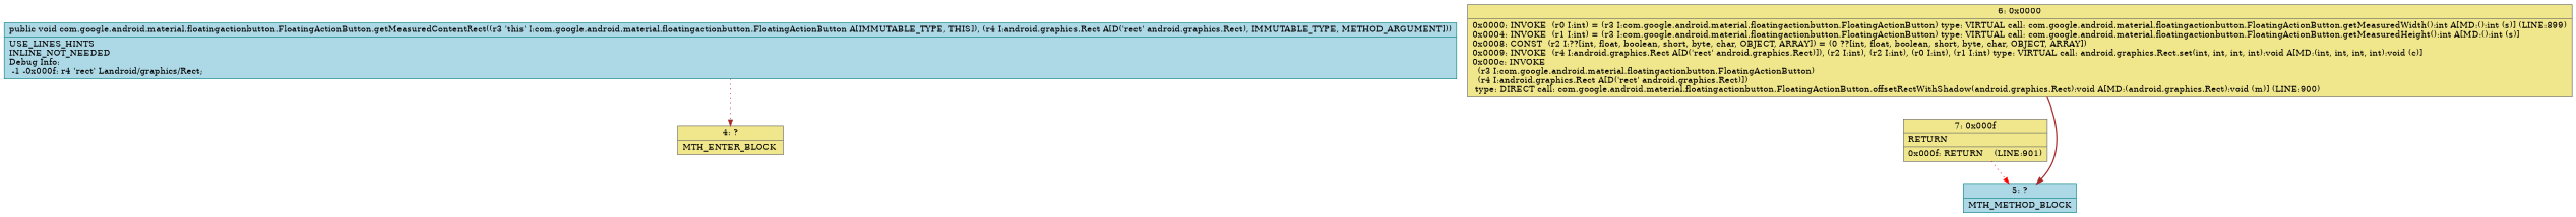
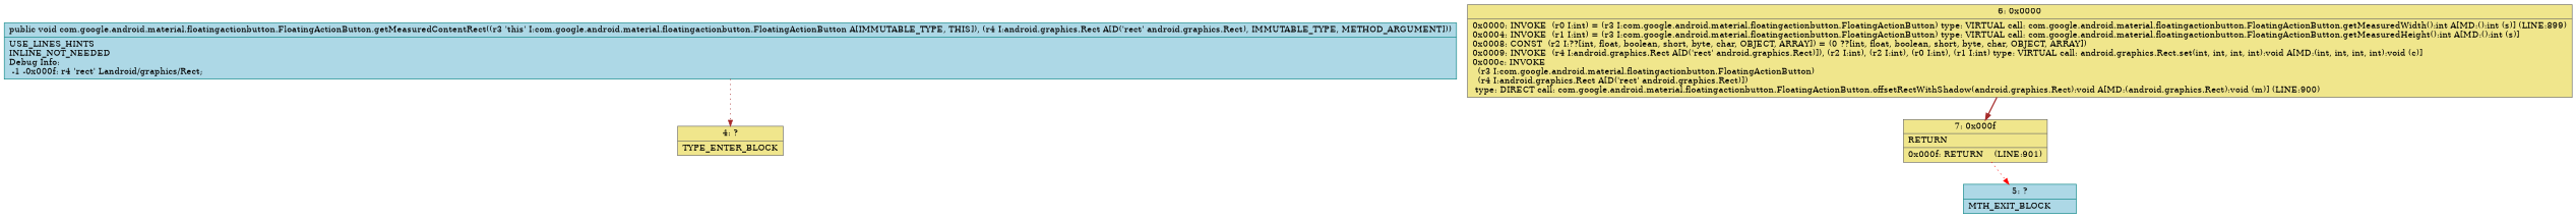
  digraph {
    node [color=gray40 fillcolor=khaki shape=record style=filled]
    edge [color=brown style=dotted]
-   n1 [label="{4\:\ ?|MTH_ENTER_BLOCK\l}"]
+   n1 [label="{4\:\ ?|TYPE_ENTER_BLOCK\l}"]
    n2 [label="{6\:\ 0x0000|0x0000: INVOKE  (r0 I:int) = (r3 I:com.google.android.material.floatingactionbutton.FloatingActionButton) type: VIRTUAL call: com.google.android.material.floatingactionbutton.FloatingActionButton.getMeasuredWidth():int A[MD:():int (s)] (LINE:899)\l0x0004: INVOKE  (r1 I:int) = (r3 I:com.google.android.material.floatingactionbutton.FloatingActionButton) type: VIRTUAL call: com.google.android.material.floatingactionbutton.FloatingActionButton.getMeasuredHeight():int A[MD:():int (s)]\l0x0008: CONST  (r2 I:??[int, float, boolean, short, byte, char, OBJECT, ARRAY]) = (0 ??[int, float, boolean, short, byte, char, OBJECT, ARRAY]) \l0x0009: INVOKE  (r4 I:android.graphics.Rect A[D('rect' android.graphics.Rect)]), (r2 I:int), (r2 I:int), (r0 I:int), (r1 I:int) type: VIRTUAL call: android.graphics.Rect.set(int, int, int, int):void A[MD:(int, int, int, int):void (c)]\l0x000c: INVOKE  \l  (r3 I:com.google.android.material.floatingactionbutton.FloatingActionButton)\l  (r4 I:android.graphics.Rect A[D('rect' android.graphics.Rect)])\l type: DIRECT call: com.google.android.material.floatingactionbutton.FloatingActionButton.offsetRectWithShadow(android.graphics.Rect):void A[MD:(android.graphics.Rect):void (m)] (LINE:900)\l}"]
    n3 [label="{7\:\ 0x000f|RETURN\l|0x000f: RETURN    (LINE:901)\l}"]
-   n4 [color=teal fillcolor=lightblue label="{5\:\ ?|MTH_METHOD_BLOCK\l}"]
+   n4 [color=teal fillcolor=lightblue label="{5\:\ ?|MTH_EXIT_BLOCK\l}"]
    n5 [color=teal fillcolor=lightblue label="{public void com.google.android.material.floatingactionbutton.FloatingActionButton.getMeasuredContentRect((r3 'this' I:com.google.android.material.floatingactionbutton.FloatingActionButton A[IMMUTABLE_TYPE, THIS]), (r4 I:android.graphics.Rect A[D('rect' android.graphics.Rect), IMMUTABLE_TYPE, METHOD_ARGUMENT]))  | USE_LINES_HINTS\lINLINE_NOT_NEEDED\lDebug Info:\l  \-1 \-0x000f: r4 'rect' Landroid\/graphics\/Rect;\l}"]
-   n2 -> n4 [style=bold]
+   n2 -> n3 [style=bold]
    n3 -> n4 [color=red]
    n5 -> n1
  }
